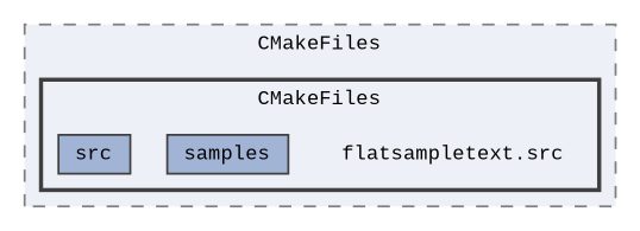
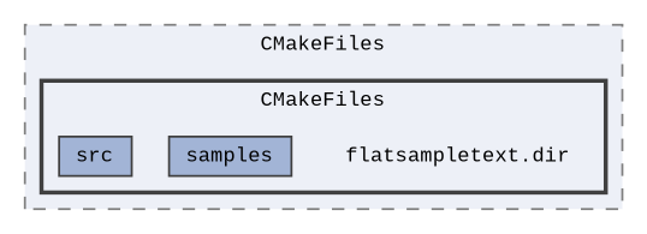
  digraph {
    compound=true
    fontname="Liberation Mono"
    node [fontname="Liberation Mono" fontsize=10 shape=box color=grey25 fillcolor="#a2b4d6" style=filled]
-   n1 [height=0.2 label="flatsampletext.src" shape=plaintext width=0.4 color="" fillcolor="" style=""]
+   n1 [height=0.2 label="flatsampletext.dir" shape=plaintext width=0.4 color="" fillcolor="" style=""]
    n2 [height=0.2 label=samples width=0.4]
    n3 [height=0.2 label=src width=0.4]
    subgraph cluster_1 {
      bgcolor="#edf0f7"
      fontsize=10
      label=CMakeFiles
      pencolor=grey50
      style="filled,dashed"
      subgraph cluster_2 {
        bgcolor="#edf0f7"
        fontsize=10
        pencolor=grey25
        style="filled,bold"
        n1
        n2
        n3
      }
    }
  }
